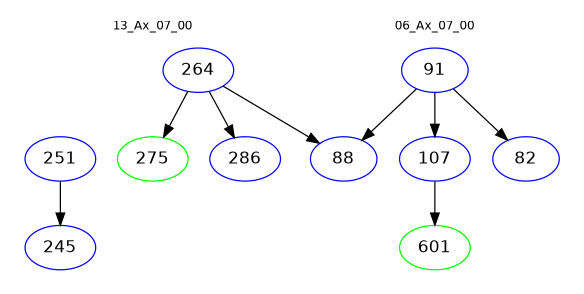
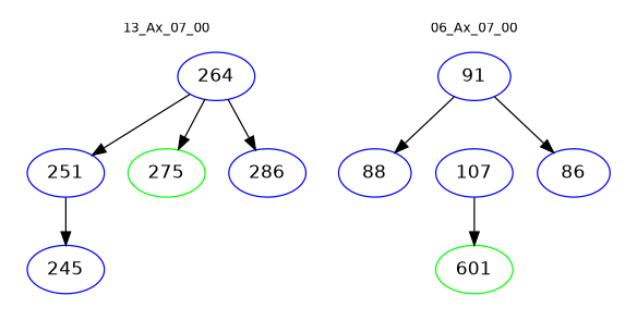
  digraph {
    fontname="DejaVu Sans"
    node [color=blue fontname="DejaVu Sans"]
    edge [color=black fontname="DejaVu Sans"]
    n1 [label=264]
    n2 [label=251]
    n3 [color=green label=275]
    n4 [label=286]
    n5 [label=245]
    n6 [label=91]
    n7 [label=88]
    n8 [label=107]
-   n9 [label=82]
+   n9 [label=86]
    n10 [color=green label=601]
    subgraph cluster_1 {
      color=white
      fontsize=10
      label="13_Ax_07_00"
      n1
      n2
      n3
      n4
      n5
    }
    subgraph cluster_2 {
      color=white
      fontsize=10
      label="06_Ax_07_00"
      n6
      n7
      n8
      n9
      n10
    }
-   n1 -> n7
+   n1 -> n2
    n1 -> n3
    n1 -> n4
    n2 -> n5
    n6 -> n7
-   n6 -> n8
    n6 -> n9
    n8 -> n10
  }
